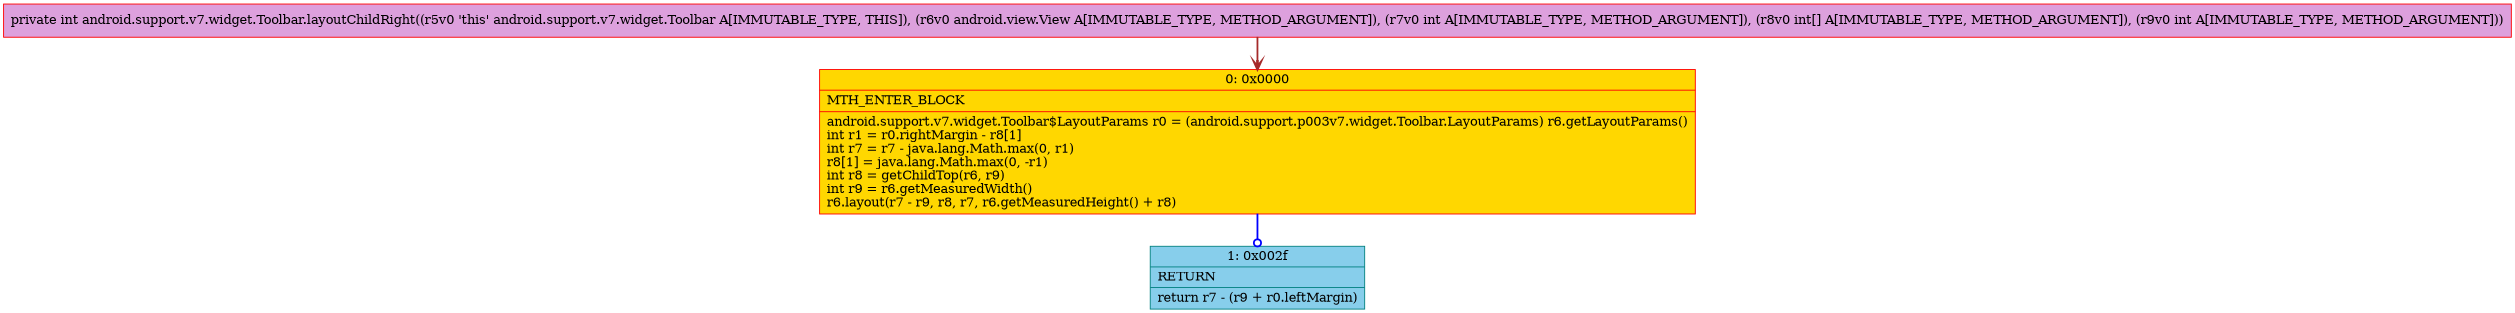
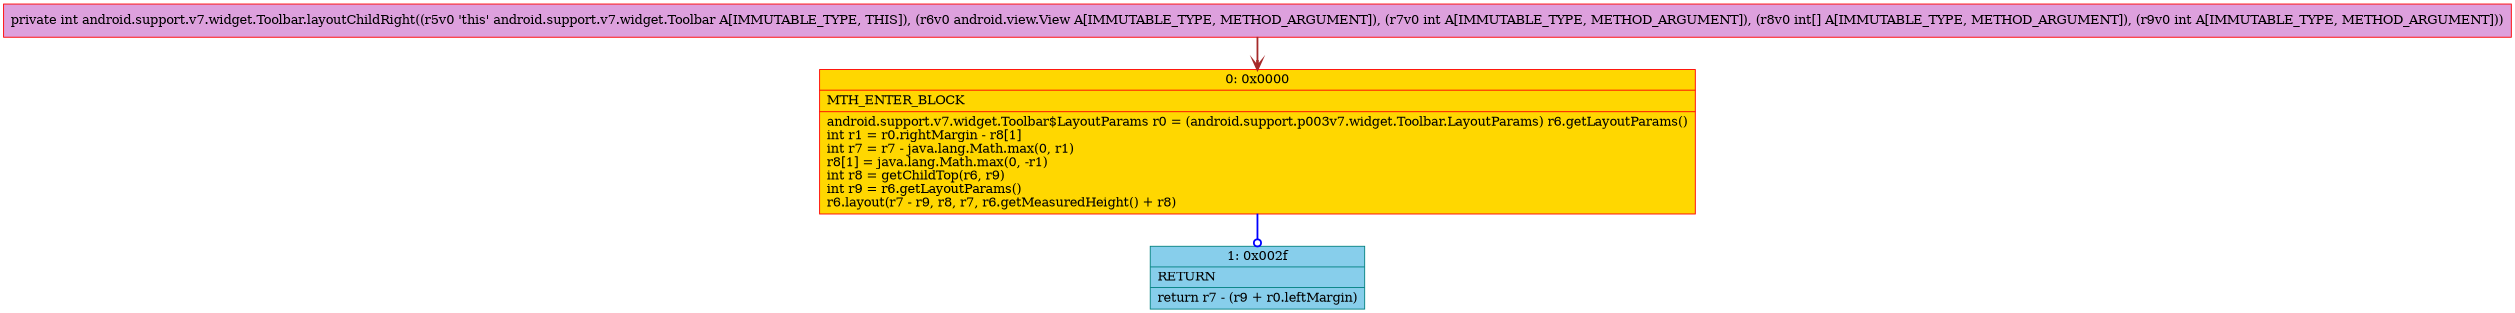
  digraph {
    node [shape=record style=filled color=red]
    edge [style=bold]
-   n1 [label="{0\:\ 0x0000|MTH_ENTER_BLOCK\l|android.support.v7.widget.Toolbar$LayoutParams r0 = (android.support.p003v7.widget.Toolbar.LayoutParams) r6.getLayoutParams()\lint r1 = r0.rightMargin \- r8[1]\lint r7 = r7 \- java.lang.Math.max(0, r1)\lr8[1] = java.lang.Math.max(0, \-r1)\lint r8 = getChildTop(r6, r9)\lint r9 = r6.getMeasuredWidth()\lr6.layout(r7 \- r9, r8, r7, r6.getMeasuredHeight() + r8)\l}" fillcolor=gold]
+   n1 [label="{0\:\ 0x0000|MTH_ENTER_BLOCK\l|android.support.v7.widget.Toolbar$LayoutParams r0 = (android.support.p003v7.widget.Toolbar.LayoutParams) r6.getLayoutParams()\lint r1 = r0.rightMargin \- r8[1]\lint r7 = r7 \- java.lang.Math.max(0, r1)\lr8[1] = java.lang.Math.max(0, \-r1)\lint r8 = getChildTop(r6, r9)\lint r9 = r6.getLayoutParams()\lr6.layout(r7 \- r9, r8, r7, r6.getMeasuredHeight() + r8)\l}" fillcolor=gold]
    n2 [label="{1\:\ 0x002f|RETURN\l|return r7 \- (r9 + r0.leftMargin)\l}" fillcolor=skyblue color=teal]
    n3 [label="{private int android.support.v7.widget.Toolbar.layoutChildRight((r5v0 'this' android.support.v7.widget.Toolbar A[IMMUTABLE_TYPE, THIS]), (r6v0 android.view.View A[IMMUTABLE_TYPE, METHOD_ARGUMENT]), (r7v0 int A[IMMUTABLE_TYPE, METHOD_ARGUMENT]), (r8v0 int[] A[IMMUTABLE_TYPE, METHOD_ARGUMENT]), (r9v0 int A[IMMUTABLE_TYPE, METHOD_ARGUMENT])) }" fillcolor=plum]
    n1 -> n2 [color=blue arrowhead=odot]
    n3 -> n1 [color=brown arrowhead=vee]
  }
